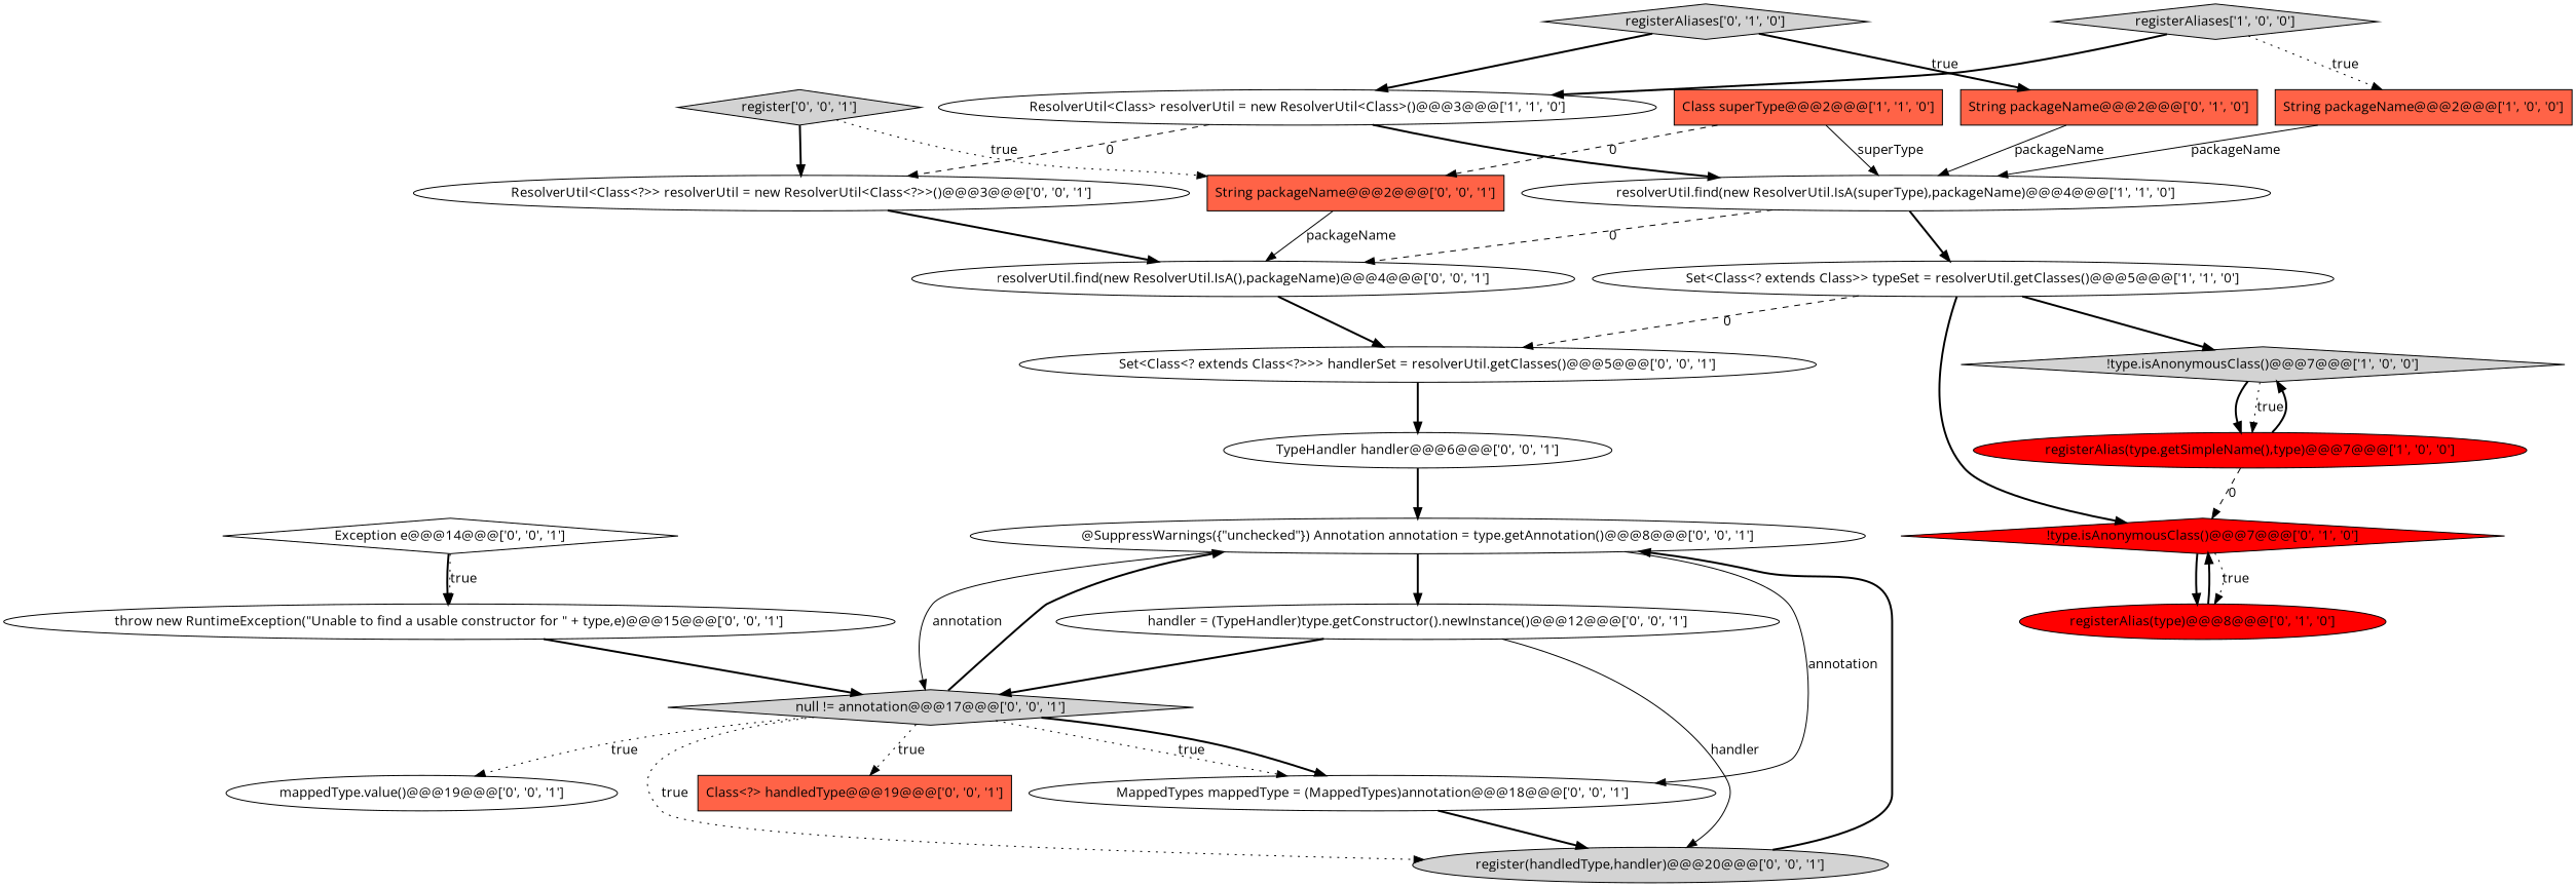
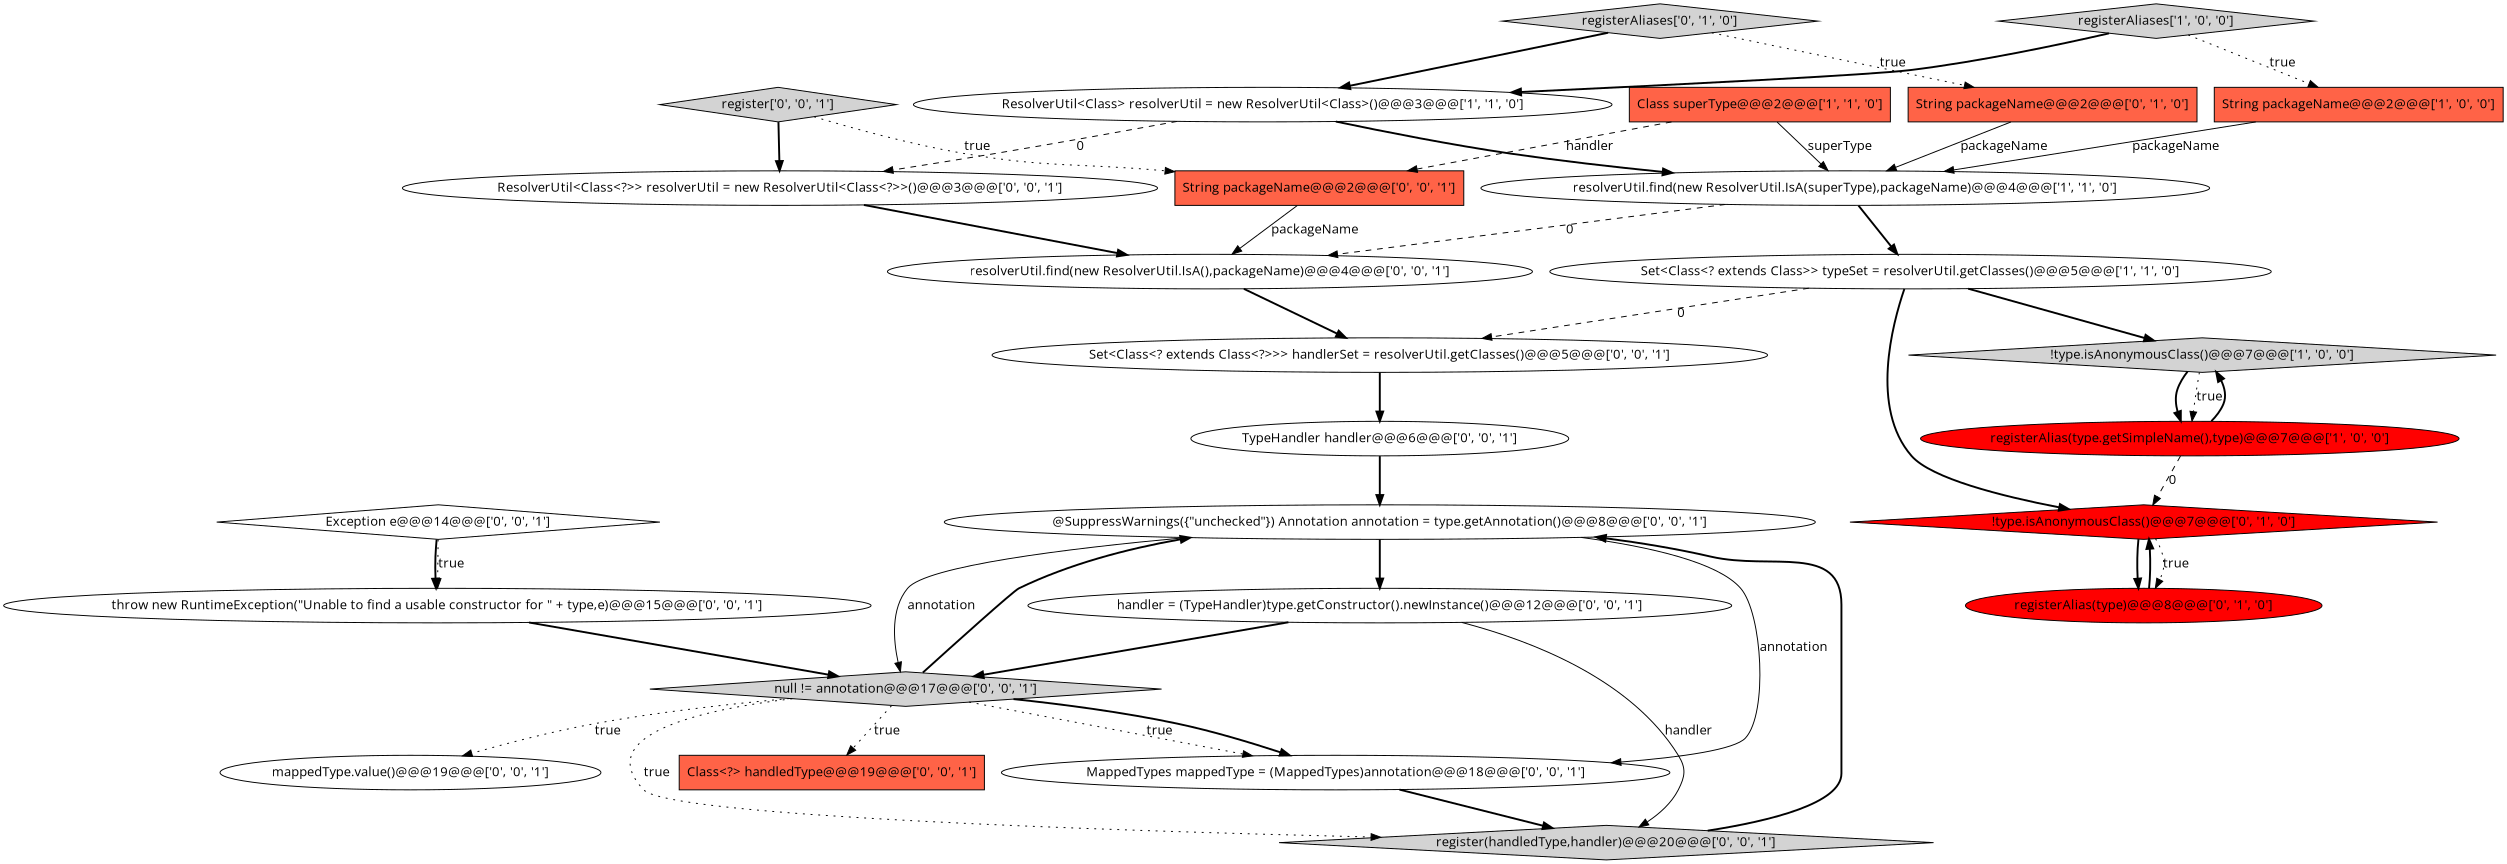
  digraph {
    fontname="Open Sans"
    node [fillcolor=white fontname="Open Sans" shape=ellipse style=filled]
    edge [fontname="Open Sans" style=bold]
    n1 [fillcolor=tomato label="String packageName@@@2@@@['0', '0', '1']" shape=box]
    n2 [label="resolverUtil.find(new ResolverUtil.IsA(),packageName)@@@4@@@['0', '0', '1']"]
    n3 [label="Set<Class<? extends Class<?>>> handlerSet = resolverUtil.getClasses()@@@5@@@['0', '0', '1']"]
    n4 [label="ResolverUtil<Class<?>> resolverUtil = new ResolverUtil<Class<?>>()@@@3@@@['0', '0', '1']"]
    n5 [label="throw new RuntimeException(\"Unable to find a usable constructor for \" + type,e)@@@15@@@['0', '0', '1']"]
    n6 [fillcolor=lightgray label="null != annotation@@@17@@@['0', '0', '1']" shape=diamond]
    n7 [fillcolor=tomato label="Class<?> handledType@@@19@@@['0', '0', '1']" shape=box]
    n8 [label="mappedType.value()@@@19@@@['0', '0', '1']"]
-   n9 [fillcolor=lightgray label="register(handledType,handler)@@@20@@@['0', '0', '1']"]
+   n9 [fillcolor=lightgray label="register(handledType,handler)@@@20@@@['0', '0', '1']" shape=diamond]
    n10 [label="@SuppressWarnings({\"unchecked\"}) Annotation annotation = type.getAnnotation()@@@8@@@['0', '0', '1']"]
    n11 [label="MappedTypes mappedType = (MappedTypes)annotation@@@18@@@['0', '0', '1']"]
    n12 [label="resolverUtil.find(new ResolverUtil.IsA(superType),packageName)@@@4@@@['1', '1', '0']"]
    n13 [label="Set<Class<? extends Class>> typeSet = resolverUtil.getClasses()@@@5@@@['1', '1', '0']"]
    n14 [fillcolor=lightgray label="!type.isAnonymousClass()@@@7@@@['1', '0', '0']" shape=diamond]
    n15 [fillcolor=red label="!type.isAnonymousClass()@@@7@@@['0', '1', '0']" shape=diamond]
    n16 [fillcolor=red label="registerAlias(type.getSimpleName(),type)@@@7@@@['1', '0', '0']"]
    n17 [fillcolor=red label="registerAlias(type)@@@8@@@['0', '1', '0']"]
    n18 [fillcolor=tomato label="Class superType@@@2@@@['1', '1', '0']" shape=box]
    n19 [label="ResolverUtil<Class> resolverUtil = new ResolverUtil<Class>()@@@3@@@['1', '1', '0']"]
    n20 [label="TypeHandler handler@@@6@@@['0', '0', '1']"]
    n21 [fillcolor=tomato label="String packageName@@@2@@@['0', '1', '0']" shape=box]
    n22 [label="Exception e@@@14@@@['0', '0', '1']" shape=diamond]
    n23 [label="handler = (TypeHandler)type.getConstructor().newInstance()@@@12@@@['0', '0', '1']"]
    n24 [fillcolor=lightgray label="registerAliases['1', '0', '0']" shape=diamond]
    n25 [fillcolor=tomato label="String packageName@@@2@@@['1', '0', '0']" shape=box]
    n26 [fillcolor=lightgray label="register['0', '0', '1']" shape=diamond]
    n27 [fillcolor=lightgray label="registerAliases['0', '1', '0']" shape=diamond]
    n1 -> n2 [label=packageName style=solid]
    n2 -> n3
    n3 -> n20
    n4 -> n2
    n5 -> n6
    n6 -> n7 [label=true style=dotted]
    n6 -> n8 [label=true style=dotted]
    n6 -> n9 [label=true style=dotted]
    n6 -> n10
    n6 -> n11 [label=true style=dotted]
    n6 -> n11
    n9 -> n10
    n10 -> n6 [label=annotation style=solid]
    n10 -> n11 [label=annotation style=solid]
    n10 -> n23
    n11 -> n9
    n12 -> n2 [label=0 style=dashed]
    n12 -> n13
    n13 -> n3 [label=0 style=dashed]
    n13 -> n14
    n13 -> n15
    n14 -> n16
    n14 -> n16 [label=true style=dotted]
    n15 -> n17 [label=true style=dotted]
    n15 -> n17
    n16 -> n14
    n16 -> n15 [label=0 style=dashed]
    n17 -> n15
-   n18 -> n1 [label=0 style=dashed]
+   n18 -> n1 [label=handler style=dashed]
    n18 -> n12 [label=superType style=solid]
    n19 -> n4 [label=0 style=dashed]
    n19 -> n12
    n20 -> n10
    n21 -> n12 [label=packageName style=solid]
    n22 -> n5 [label=true style=dotted]
    n22 -> n5
    n23 -> n6
    n23 -> n9 [label=handler style=solid]
    n24 -> n19
    n24 -> n25 [label=true style=dotted]
    n25 -> n12 [label=packageName style=solid]
    n26 -> n1 [label=true style=dotted]
    n26 -> n4
    n27 -> n19
-   n27 -> n21 [label=true]
+   n27 -> n21 [label=true style=dotted]
  }
